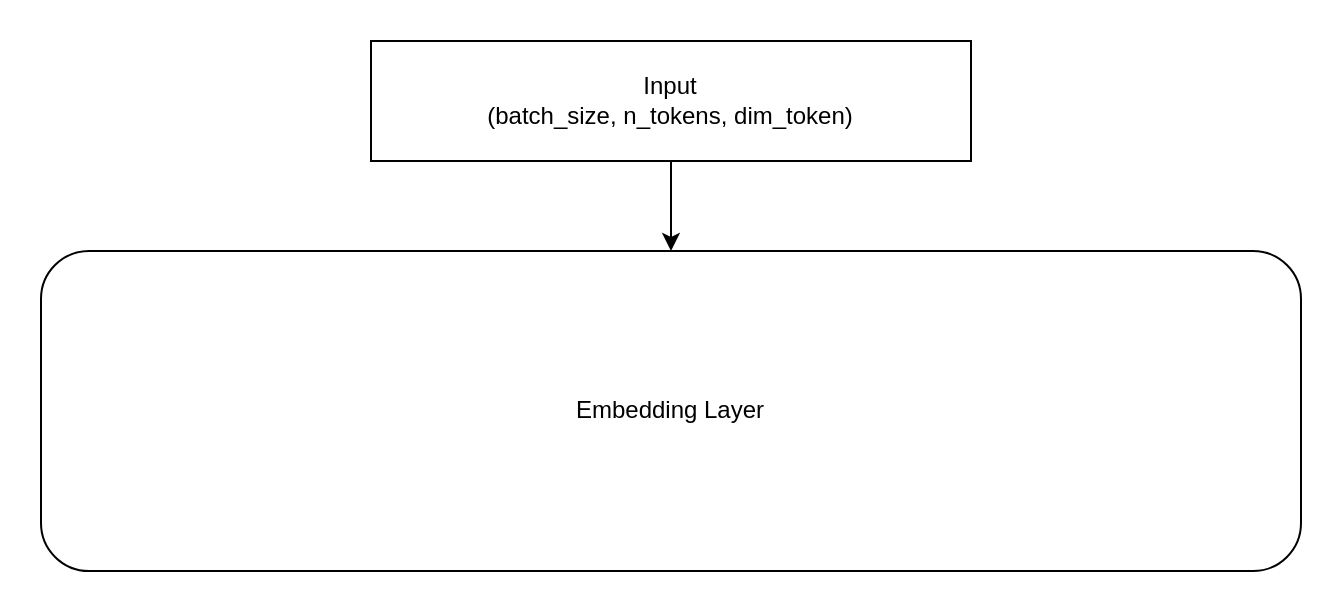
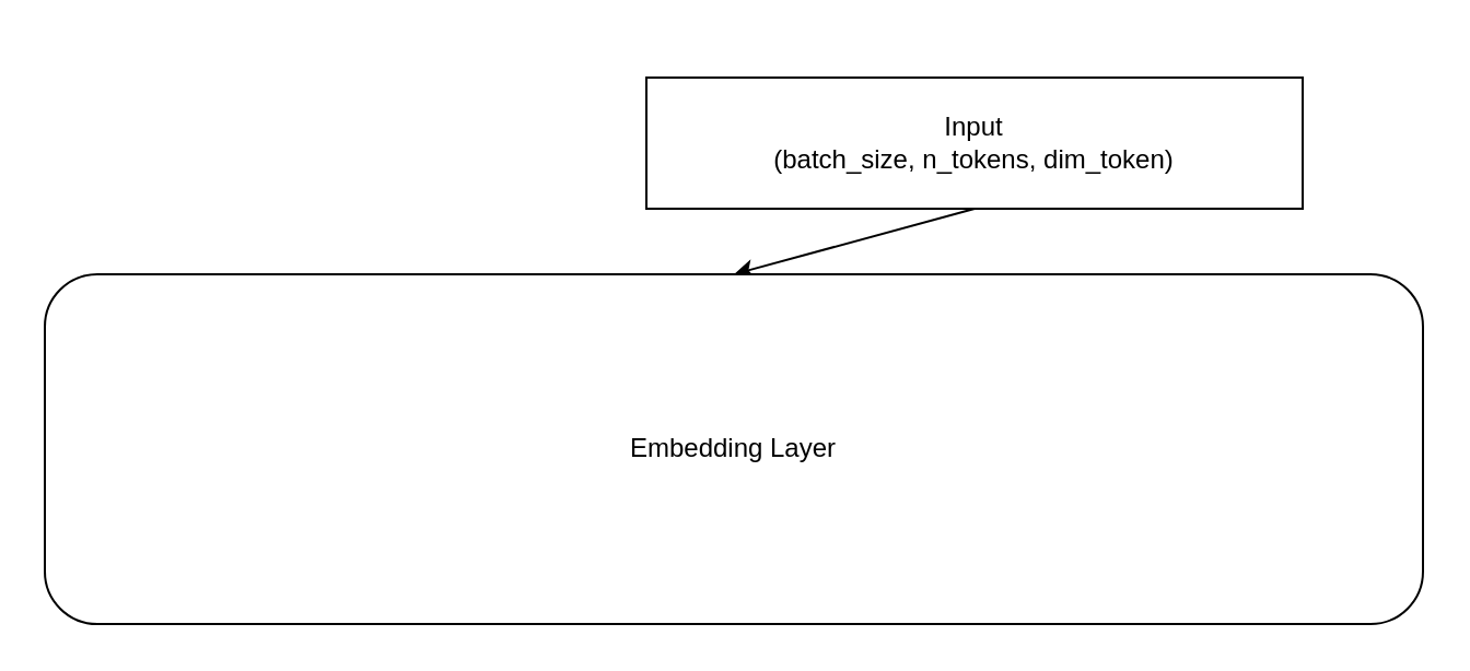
  <mxCell id="0" />
  <mxCell id="1" parent="0" />
- <mxCell id="2" value="&lt;div&gt;Input&lt;/div&gt;&lt;div&gt;(batch_size, n_tokens, dim_token)&lt;br&gt;&lt;/div&gt;" style="rounded=0;whiteSpace=wrap;html=1;" vertex="1" parent="1"><mxGeometry x="185" y="20" width="300" height="60" as="geometry" /></mxCell>
+ <mxCell id="2" value="&lt;div&gt;Input&lt;/div&gt;&lt;div&gt;(batch_size, n_tokens, dim_token)&lt;br&gt;&lt;/div&gt;" style="rounded=0;whiteSpace=wrap;html=1;" vertex="1" parent="1"><mxGeometry x="295" y="35" width="300" height="60" as="geometry" /></mxCell>
  <mxCell id="3" value="" style="endArrow=classic;html=1;rounded=0;exitX=0.5;exitY=1;exitDx=0;exitDy=0;entryX=0.5;entryY=0;entryDx=0;entryDy=0;" edge="1" parent="1" source="2" target="4"><mxGeometry width="50" height="50" relative="1" as="geometry"><mxPoint x="560" y="320" as="sourcePoint" /><mxPoint x="200" y="160" as="targetPoint" /></mxGeometry></mxCell>
  <mxCell id="4" value="&lt;div&gt;Embedding Layer&lt;/div&gt;" style="rounded=1;whiteSpace=wrap;html=1;" vertex="1" parent="1"><mxGeometry x="20" y="125" width="630" height="160" as="geometry" /></mxCell>
